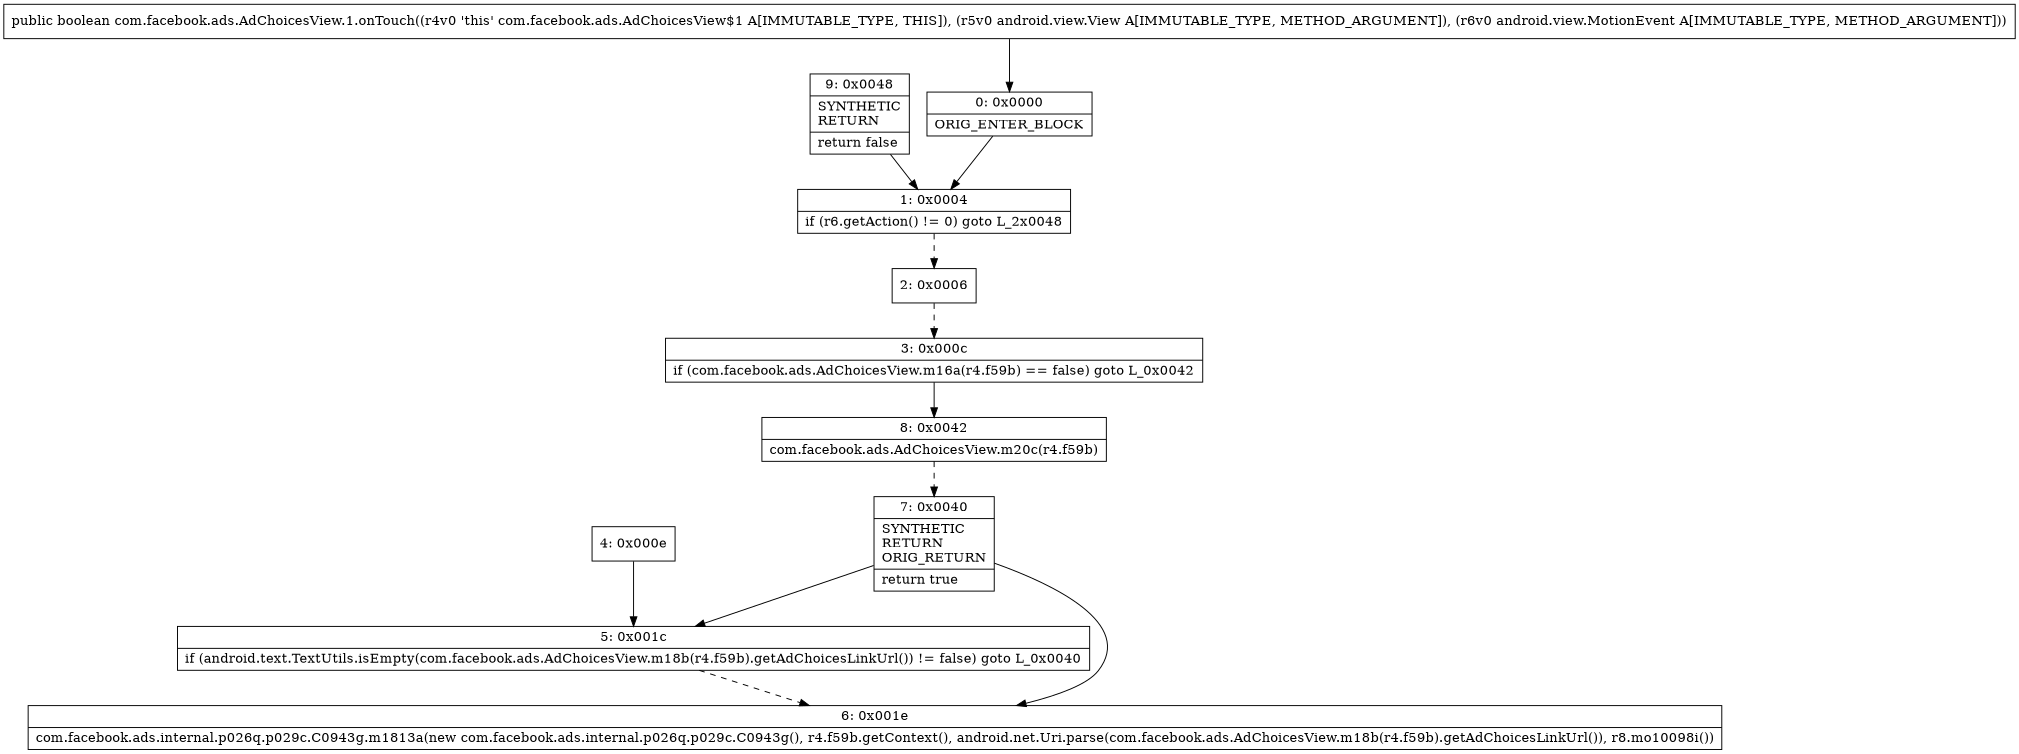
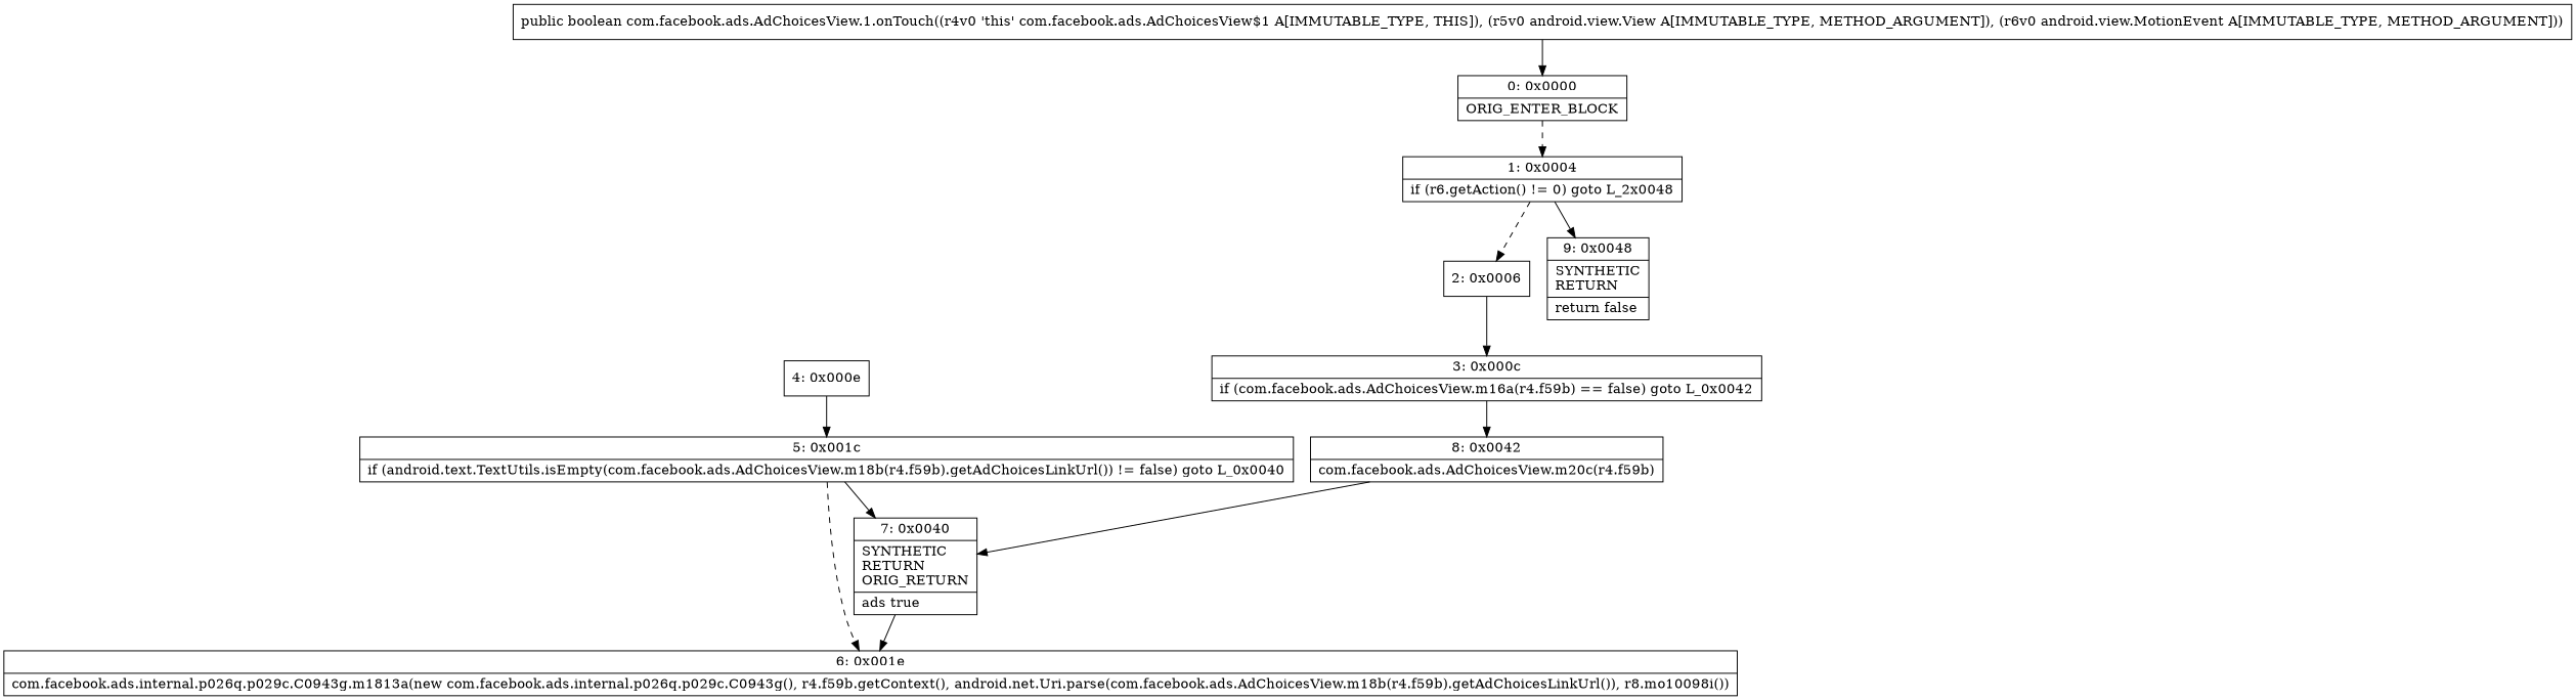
  digraph {
    node [shape=record]
    n1 [label="{0\:\ 0x0000|ORIG_ENTER_BLOCK\l}"]
    n2 [label="{1\:\ 0x0004|if (r6.getAction() != 0) goto L_2x0048\l}"]
    n3 [label="{2\:\ 0x0006}"]
    n4 [label="{9\:\ 0x0048|SYNTHETIC\lRETURN\l|return false\l}"]
    n5 [label="{3\:\ 0x000c|if (com.facebook.ads.AdChoicesView.m16a(r4.f59b) == false) goto L_0x0042\l}"]
    n6 [label="{8\:\ 0x0042|com.facebook.ads.AdChoicesView.m20c(r4.f59b)\l}"]
    n7 [label="{4\:\ 0x000e}"]
    n8 [label="{5\:\ 0x001c|if (android.text.TextUtils.isEmpty(com.facebook.ads.AdChoicesView.m18b(r4.f59b).getAdChoicesLinkUrl()) != false) goto L_0x0040\l}"]
-   n9 [label="{7\:\ 0x0040|SYNTHETIC\lRETURN\lORIG_RETURN\l|return true\l}"]
+   n9 [label="{7\:\ 0x0040|SYNTHETIC\lRETURN\lORIG_RETURN\l|ads true\l}"]
    n10 [label="{6\:\ 0x001e|com.facebook.ads.internal.p026q.p029c.C0943g.m1813a(new com.facebook.ads.internal.p026q.p029c.C0943g(), r4.f59b.getContext(), android.net.Uri.parse(com.facebook.ads.AdChoicesView.m18b(r4.f59b).getAdChoicesLinkUrl()), r8.mo10098i())\l}"]
    n11 [label="{public boolean com.facebook.ads.AdChoicesView.1.onTouch((r4v0 'this' com.facebook.ads.AdChoicesView$1 A[IMMUTABLE_TYPE, THIS]), (r5v0 android.view.View A[IMMUTABLE_TYPE, METHOD_ARGUMENT]), (r6v0 android.view.MotionEvent A[IMMUTABLE_TYPE, METHOD_ARGUMENT])) }"]
-   n1 -> n2
+   n1 -> n2 [style=dashed]
    n2 -> n3 [style=dashed]
-   n4 -> n2
-   n3 -> n5 [style=dashed]
+   n2 -> n4
+   n3 -> n5
    n5 -> n6
-   n6 -> n9 [style=dashed]
+   n6 -> n9
    n7 -> n8
-   n9 -> n8
+   n8 -> n9
    n8 -> n10 [style=dashed]
    n9 -> n10
    n11 -> n1
  }
